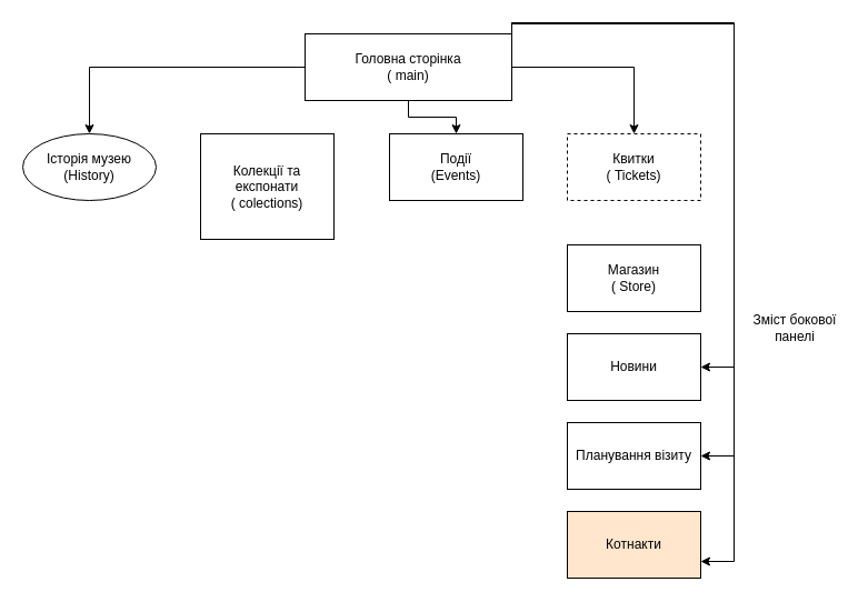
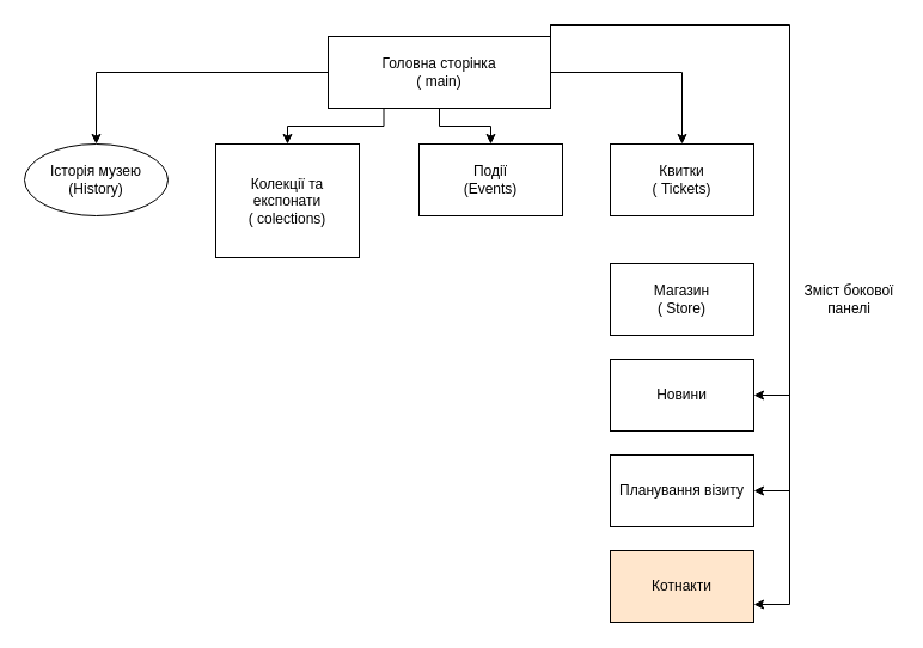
  <mxCell id="0" />
  <mxCell id="1" parent="0" />
  <mxCell id="2" value="Головна сторінка&lt;br&gt;( main)" style="rounded=0;whiteSpace=wrap;html=1;" vertex="1" parent="1"><mxGeometry x="274" y="30" width="186" height="60" as="geometry" /></mxCell>
  <mxCell id="3" value="Історія музею&lt;br&gt;(History)" style="ellipse;whiteSpace=wrap;html=1;" vertex="1" parent="1"><mxGeometry x="20" y="120" width="120" height="60" as="geometry" /></mxCell>
  <mxCell id="4" value="" style="endArrow=classic;html=1;rounded=0;entryX=0.5;entryY=0;entryDx=0;entryDy=0;exitX=0;exitY=0.5;exitDx=0;exitDy=0;edgeStyle=orthogonalEdgeStyle;" edge="1" parent="1" source="2" target="3"><mxGeometry width="50" height="50" relative="1" as="geometry"><mxPoint x="350" y="250" as="sourcePoint" /><mxPoint x="400" y="200" as="targetPoint" /></mxGeometry></mxCell>
  <mxCell id="5" value="Колекції та експонати&lt;br&gt;( colections)" style="rounded=0;whiteSpace=wrap;html=1;" vertex="1" parent="1"><mxGeometry x="180" y="120" width="120" height="95" as="geometry" /></mxCell>
+ <mxCell id="6" value="" style="endArrow=classic;html=1;rounded=0;entryX=0.5;entryY=0;entryDx=0;entryDy=0;exitX=0.25;exitY=1;exitDx=0;exitDy=0;edgeStyle=orthogonalEdgeStyle;" edge="1" parent="1" source="2" target="5"><mxGeometry width="50" height="50" relative="1" as="geometry"><mxPoint x="350" y="250" as="sourcePoint" /><mxPoint x="400" y="200" as="targetPoint" /></mxGeometry></mxCell>
  <mxCell id="7" value="Події&lt;br&gt;(Events)" style="rounded=0;whiteSpace=wrap;html=1;" vertex="1" parent="1"><mxGeometry x="350" y="120" width="120" height="60" as="geometry" /></mxCell>
  <mxCell id="8" value="" style="endArrow=classic;html=1;rounded=0;entryX=0.5;entryY=0;entryDx=0;entryDy=0;exitX=0.5;exitY=1;exitDx=0;exitDy=0;edgeStyle=orthogonalEdgeStyle;" edge="1" parent="1" source="2" target="7"><mxGeometry width="50" height="50" relative="1" as="geometry"><mxPoint x="350" y="250" as="sourcePoint" /><mxPoint x="400" y="200" as="targetPoint" /></mxGeometry></mxCell>
- <mxCell id="9" value="Квитки&lt;br&gt;( Tickets)" style="rounded=0;whiteSpace=wrap;html=1;dashed=1;" vertex="1" parent="1"><mxGeometry x="510" y="120" width="120" height="60" as="geometry" /></mxCell>
+ <mxCell id="9" value="Квитки&lt;br&gt;( Tickets)" style="rounded=0;whiteSpace=wrap;html=1;" vertex="1" parent="1"><mxGeometry x="510" y="120" width="120" height="60" as="geometry" /></mxCell>
  <mxCell id="10" value="" style="endArrow=classic;html=1;rounded=0;exitX=1;exitY=0.5;exitDx=0;exitDy=0;entryX=0.5;entryY=0;entryDx=0;entryDy=0;edgeStyle=orthogonalEdgeStyle;" edge="1" parent="1" source="2" target="9"><mxGeometry width="50" height="50" relative="1" as="geometry"><mxPoint x="350" y="250" as="sourcePoint" /><mxPoint x="400" y="200" as="targetPoint" /></mxGeometry></mxCell>
  <mxCell id="11" value="Магазин&lt;br&gt;( Store)" style="rounded=0;whiteSpace=wrap;html=1;" vertex="1" parent="1"><mxGeometry x="510" y="220" width="120" height="60" as="geometry" /></mxCell>
- <mxCell id="12" value="Зміст бокової панелі" style="text;html=1;strokeColor=none;fillColor=none;align=center;verticalAlign=middle;whiteSpace=wrap;rounded=0;" vertex="1" parent="1"><mxGeometry x="675" y="245" width="80" height="100" as="geometry" /></mxCell>
+ <mxCell id="12" value="Зміст бокової панелі" style="text;html=1;strokeColor=none;fillColor=none;align=center;verticalAlign=middle;whiteSpace=wrap;rounded=0;" vertex="1" parent="1"><mxGeometry x="670" y="200" width="80" height="100" as="geometry" /></mxCell>
  <mxCell id="13" value="Новини" style="rounded=0;whiteSpace=wrap;html=1;" vertex="1" parent="1"><mxGeometry x="510" y="300" width="120" height="60" as="geometry" /></mxCell>
  <mxCell id="14" value="" style="endArrow=classic;html=1;rounded=0;exitX=1;exitY=0.5;exitDx=0;exitDy=0;entryX=1;entryY=0.5;entryDx=0;entryDy=0;edgeStyle=orthogonalEdgeStyle;" edge="1" parent="1" source="2" target="13"><mxGeometry width="50" height="50" relative="1" as="geometry"><mxPoint x="620" y="250" as="sourcePoint" /><mxPoint x="670" y="200" as="targetPoint" /><Array as="points"><mxPoint x="460" y="20" /><mxPoint x="660" y="20" /><mxPoint x="660" y="330" /></Array></mxGeometry></mxCell>
  <mxCell id="15" value="Планування візиту" style="rounded=0;whiteSpace=wrap;html=1;" vertex="1" parent="1"><mxGeometry x="510" y="380" width="120" height="60" as="geometry" /></mxCell>
  <mxCell id="16" value="" style="endArrow=classic;html=1;rounded=0;entryX=1;entryY=0.5;entryDx=0;entryDy=0;edgeStyle=orthogonalEdgeStyle;" edge="1" parent="1" target="15"><mxGeometry width="50" height="50" relative="1" as="geometry"><mxPoint x="460" y="20" as="sourcePoint" /><mxPoint x="630" y="210" as="targetPoint" /><Array as="points"><mxPoint x="660" y="21" /><mxPoint x="660" y="410" /></Array></mxGeometry></mxCell>
  <mxCell id="17" value="Котнакти" style="rounded=0;whiteSpace=wrap;html=1;fillColor=#ffe6cc;" vertex="1" parent="1"><mxGeometry x="510" y="460" width="120" height="60" as="geometry" /></mxCell>
  <mxCell id="18" value="" style="endArrow=classic;html=1;rounded=0;entryX=1;entryY=0.75;entryDx=0;entryDy=0;edgeStyle=orthogonalEdgeStyle;" edge="1" parent="1" target="17"><mxGeometry width="50" height="50" relative="1" as="geometry"><mxPoint x="460" y="20" as="sourcePoint" /><mxPoint x="610" y="220" as="targetPoint" /><Array as="points"><mxPoint x="660" y="21" /><mxPoint x="660" y="505" /></Array></mxGeometry></mxCell>
